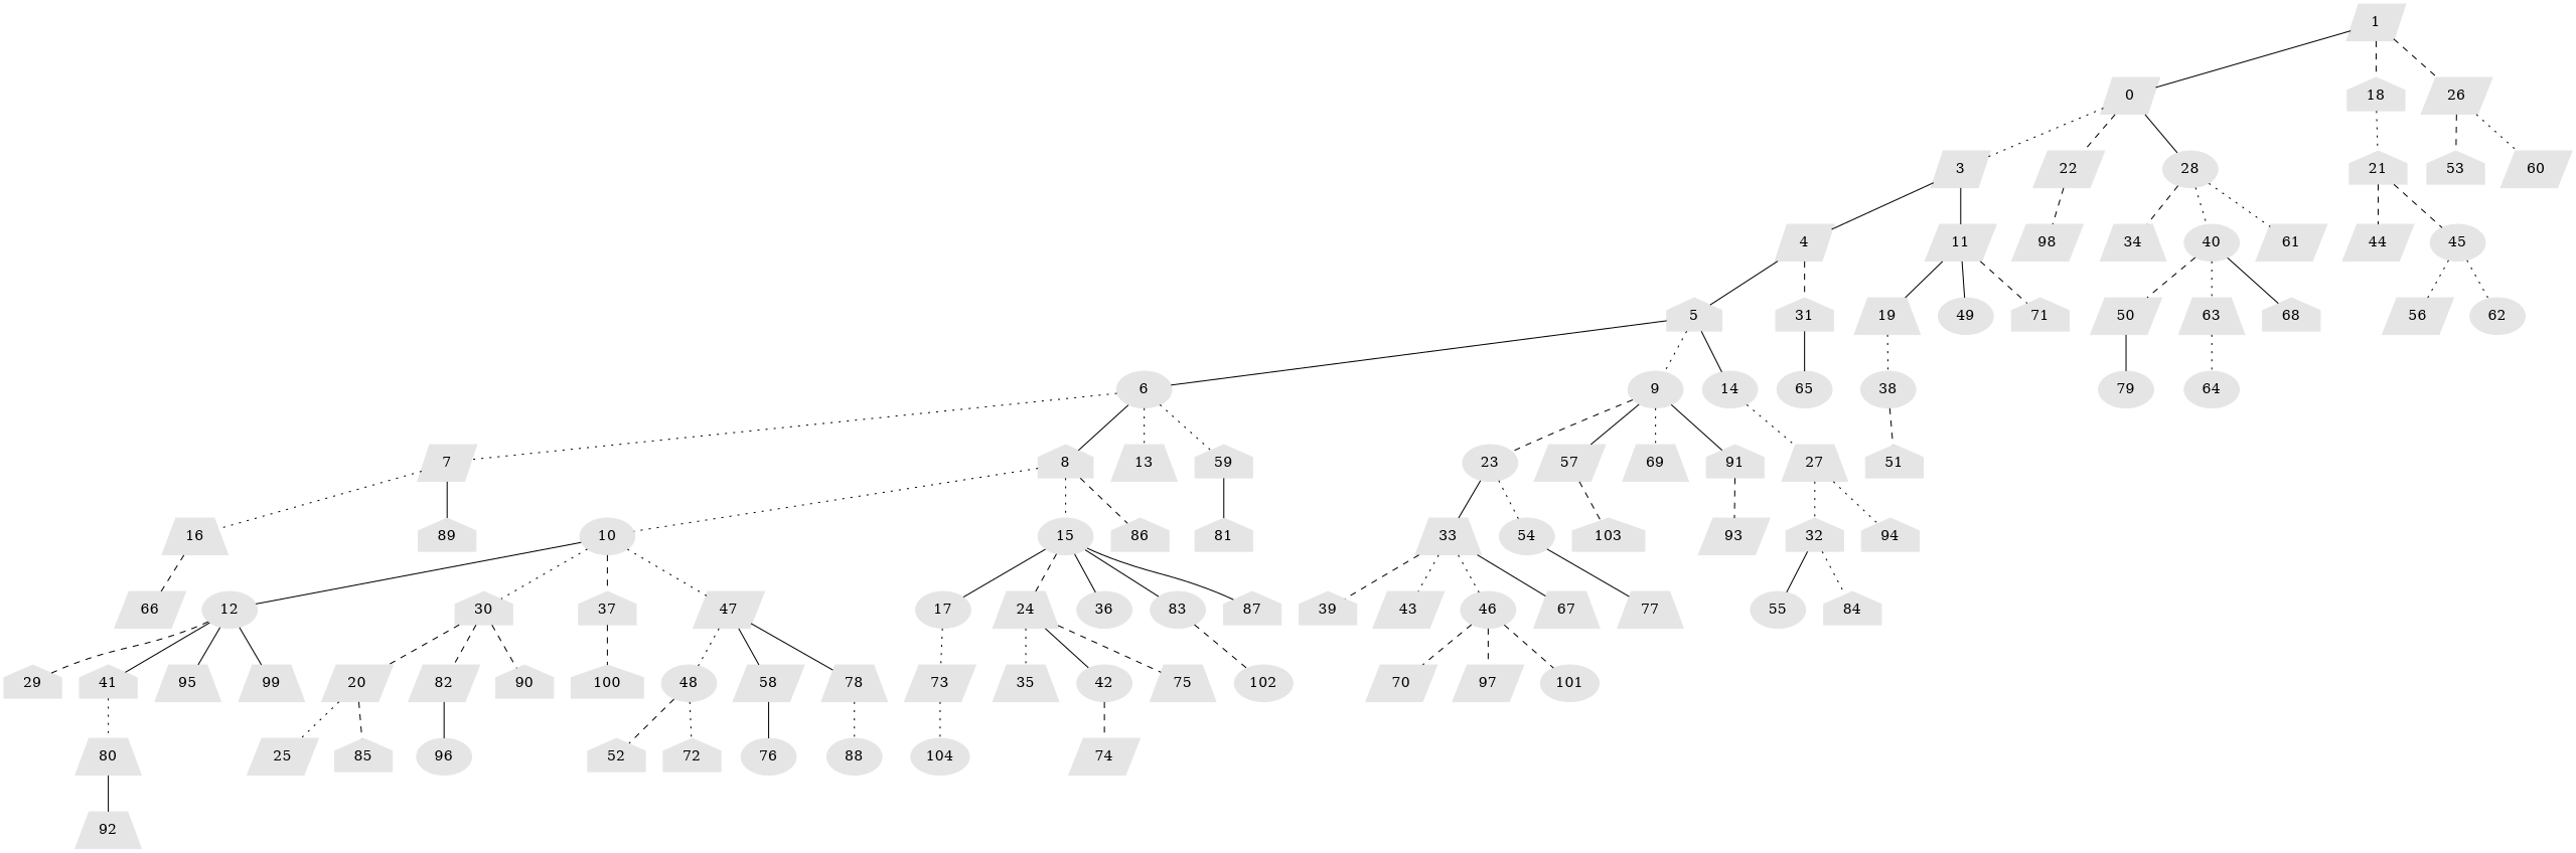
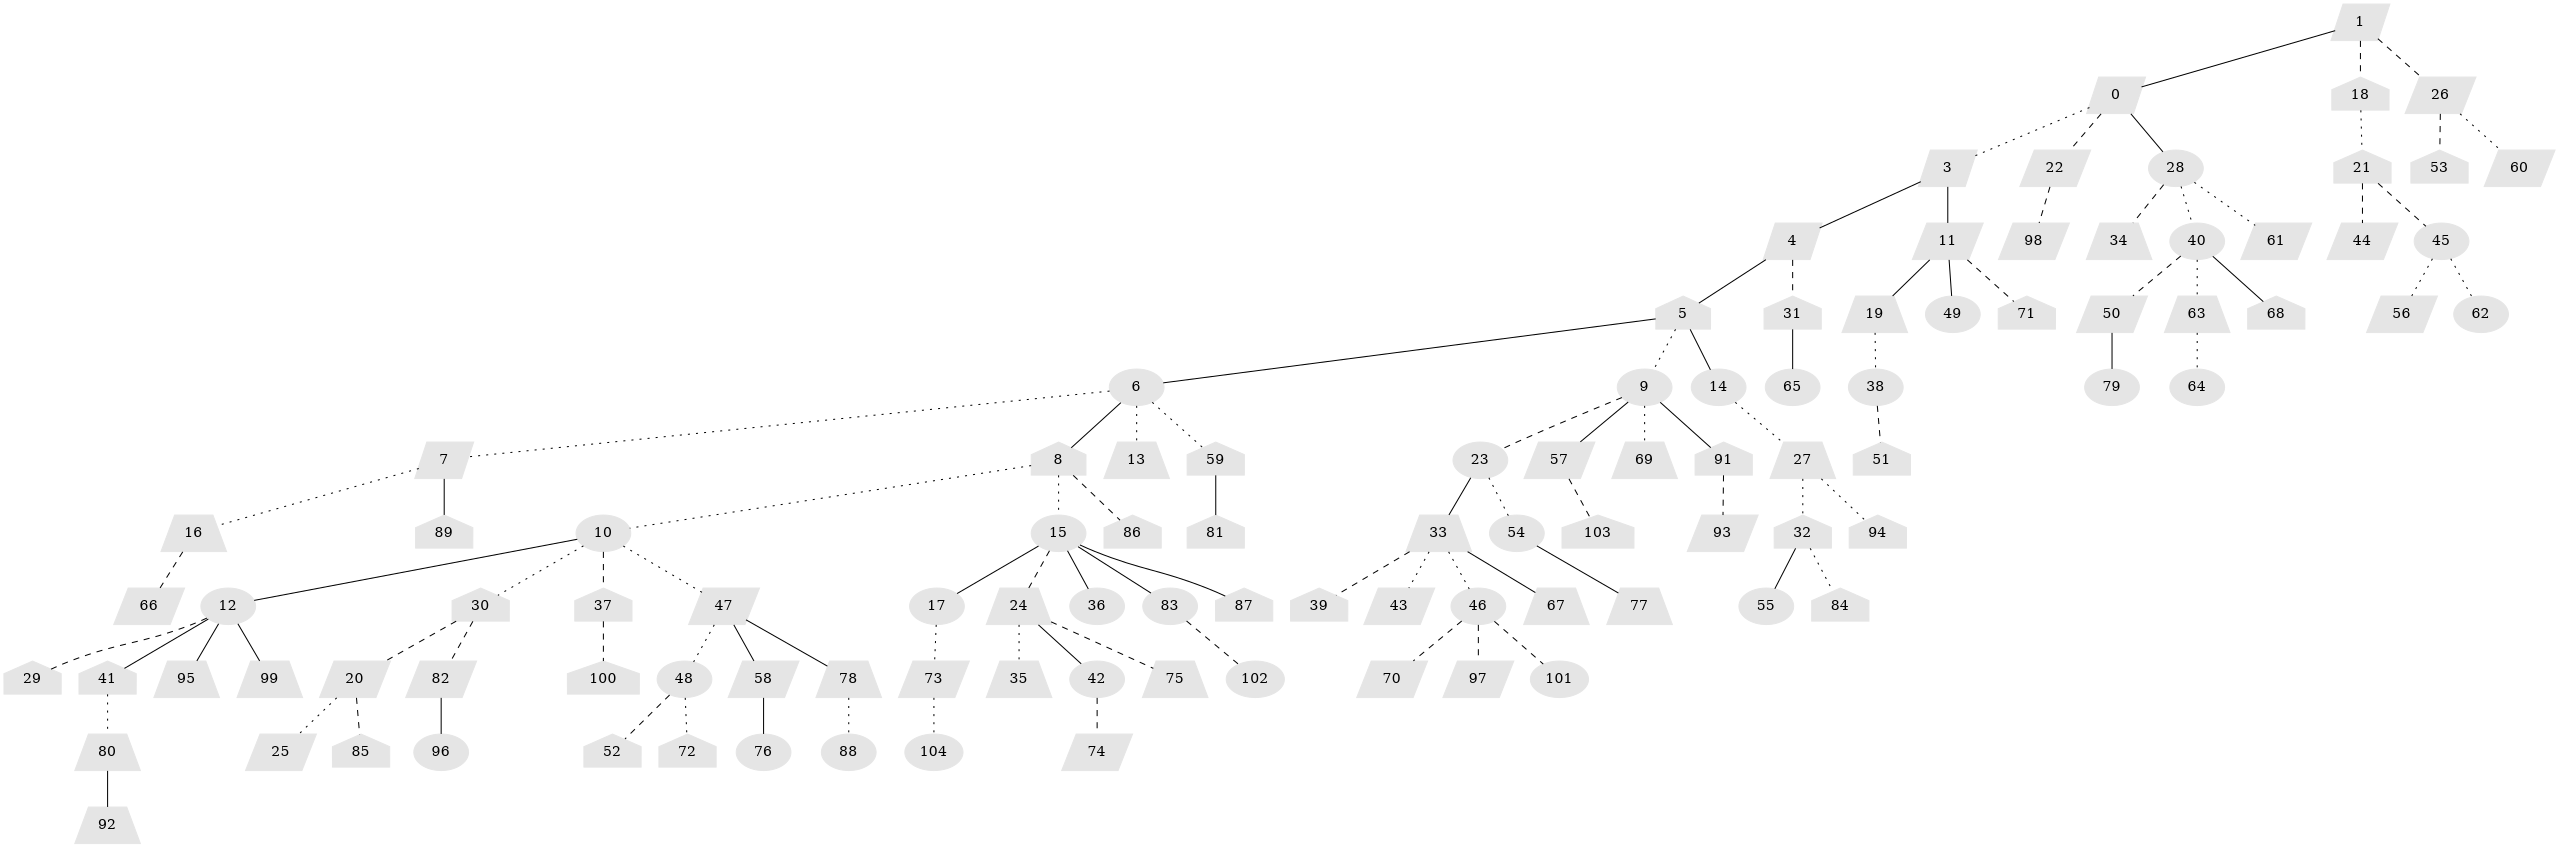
  graph {
    fontname="DejaVu Serif"
    node [color=gray90 fontname="DejaVu Serif" shape=ellipse style=filled]
    edge [fontname="DejaVu Serif" style=solid]
    1 [shape=parallelogram]
    n2 [label=0 shape=parallelogram]
    18 [shape=house]
    26 [shape=parallelogram]
    3 [shape=parallelogram]
    22 [shape=parallelogram]
    28
    21 [shape=house]
    53 [shape=house]
    60 [shape=parallelogram]
    4 [shape=parallelogram]
    11 [shape=parallelogram]
    98 [shape=parallelogram]
    34 [shape=trapezium]
    40
    61 [shape=parallelogram]
    5 [shape=house]
    31 [shape=house]
    19 [shape=trapezium]
    49
    71 [shape=house]
    6
    9
    14
    65
    7 [shape=parallelogram]
    8 [shape=house]
    13 [shape=trapezium]
    59 [shape=house]
    23
    57 [shape=parallelogram]
    69 [shape=trapezium]
    91 [shape=house]
    27 [shape=trapezium]
    16 [shape=trapezium]
    89 [shape=house]
    10
    15
    86 [shape=house]
    81 [shape=house]
    66 [shape=parallelogram]
    12
    30 [shape=house]
    37 [shape=house]
    47 [shape=parallelogram]
    17
    24 [shape=trapezium]
    36
    83
    87 [shape=house]
    33 [shape=trapezium]
    54
    103 [shape=house]
    93 [shape=parallelogram]
    29 [shape=house]
    41 [shape=house]
    95 [shape=trapezium]
    99 [shape=trapezium]
    20 [shape=parallelogram]
    25 [shape=parallelogram]
    85 [shape=house]
    82 [shape=parallelogram]
-   90 [shape=house]
    100 [shape=house]
    48
    58 [shape=parallelogram]
    78 [shape=trapezium]
    38
    80 [shape=trapezium]
    32 [shape=house]
    94 [shape=house]
    73 [shape=parallelogram]
    35 [shape=trapezium]
    42
    75 [shape=trapezium]
    102
    104
    44 [shape=parallelogram]
    45
    51 [shape=house]
    56 [shape=parallelogram]
    62
    39 [shape=house]
    43 [shape=parallelogram]
    46
    67 [shape=trapezium]
    77 [shape=trapezium]
    74 [shape=parallelogram]
    55
    84 [shape=house]
    50 [shape=parallelogram]
    63 [shape=trapezium]
    68 [shape=house]
    96
    70 [shape=parallelogram]
    97 [shape=parallelogram]
    101
    79
    64
    92 [shape=trapezium]
    52 [shape=house]
    72 [shape=house]
    76
    88
    1 -- n2
    1 -- 18 [style=dashed]
    1 -- 26 [style=dashed]
    n2 -- 3 [style=dotted]
    n2 -- 22 [style=dashed]
    n2 -- 28
    18 -- 21 [style=dotted]
    26 -- 53 [style=dashed]
    26 -- 60 [style=dotted]
    3 -- 4
    3 -- 11
    22 -- 98 [style=dashed]
    28 -- 34 [style=dashed]
    28 -- 40 [style=dotted]
    28 -- 61 [style=dotted]
    21 -- 44 [style=dashed]
    21 -- 45 [style=dashed]
    4 -- 5
    4 -- 31 [style=dashed]
    11 -- 19
    11 -- 49
    11 -- 71 [style=dashed]
    40 -- 50 [style=dashed]
    40 -- 63 [style=dotted]
    40 -- 68
    5 -- 6
    5 -- 9 [style=dotted]
    5 -- 14
    31 -- 65
    19 -- 38 [style=dotted]
    6 -- 7 [style=dotted]
    6 -- 8
    6 -- 13 [style=dotted]
    6 -- 59 [style=dotted]
    9 -- 23 [style=dashed]
    9 -- 57
    9 -- 69 [style=dotted]
    9 -- 91
    14 -- 27 [style=dotted]
    7 -- 16 [style=dotted]
    7 -- 89
    8 -- 10 [style=dotted]
    8 -- 15 [style=dotted]
    8 -- 86 [style=dashed]
    59 -- 81
    23 -- 33
    23 -- 54 [style=dotted]
    57 -- 103 [style=dashed]
    91 -- 93 [style=dashed]
    27 -- 32 [style=dotted]
    27 -- 94 [style=dotted]
    16 -- 66 [style=dashed]
    10 -- 12
    10 -- 30 [style=dotted]
    10 -- 37 [style=dashed]
    10 -- 47 [style=dotted]
    15 -- 17
    15 -- 24 [style=dashed]
    15 -- 36
    15 -- 83
    15 -- 87
    12 -- 29 [style=dashed]
    12 -- 41
    12 -- 95
    12 -- 99
    30 -- 20 [style=dashed]
    30 -- 82 [style=dashed]
-   30 -- 90 [style=dashed]
    37 -- 100 [style=dashed]
    47 -- 48 [style=dotted]
    47 -- 58
    47 -- 78
    17 -- 73 [style=dotted]
    24 -- 35 [style=dotted]
    24 -- 42
    24 -- 75 [style=dashed]
    83 -- 102 [style=dashed]
    33 -- 39 [style=dashed]
    33 -- 43 [style=dotted]
    33 -- 46 [style=dotted]
    33 -- 67
    54 -- 77
    41 -- 80 [style=dotted]
    20 -- 25 [style=dotted]
    20 -- 85 [style=dashed]
    82 -- 96
    48 -- 52 [style=dashed]
    48 -- 72 [style=dotted]
    58 -- 76
    78 -- 88 [style=dotted]
    38 -- 51 [style=dashed]
    80 -- 92
    32 -- 55
    32 -- 84 [style=dotted]
    73 -- 104 [style=dotted]
    42 -- 74 [style=dashed]
    45 -- 56 [style=dotted]
    45 -- 62 [style=dotted]
    46 -- 70 [style=dashed]
    46 -- 97 [style=dashed]
    46 -- 101 [style=dashed]
    50 -- 79
    63 -- 64 [style=dotted]
  }
